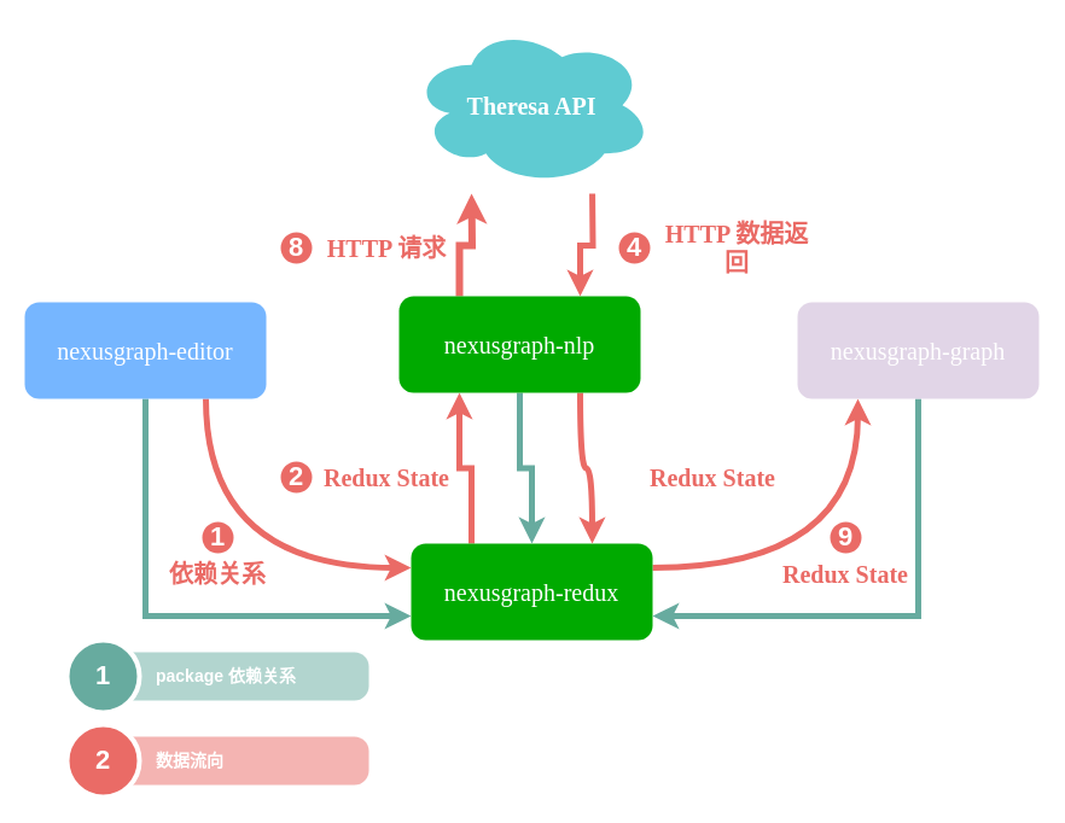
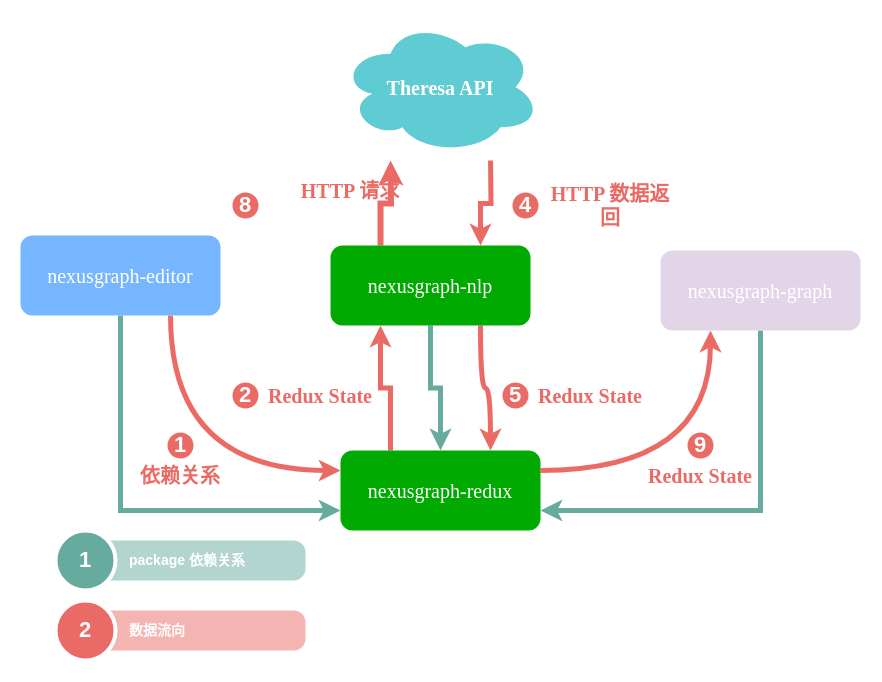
  <mxCell id="0" />
  <mxCell id="1" parent="0" />
  <mxCell id="2" style="edgeStyle=orthogonalEdgeStyle;rounded=0;orthogonalLoop=1;jettySize=auto;html=1;exitX=0.25;exitY=0;exitDx=0;exitDy=0;entryX=0.25;entryY=1;entryDx=0;entryDy=0;strokeWidth=5;strokeColor=#EA6B66;" parent="1" source="4" target="9" edge="1"><mxGeometry relative="1" as="geometry" /></mxCell>
  <mxCell id="3" style="edgeStyle=orthogonalEdgeStyle;rounded=0;orthogonalLoop=1;jettySize=auto;html=1;exitX=1;exitY=0.25;exitDx=0;exitDy=0;entryX=0.25;entryY=1;entryDx=0;entryDy=0;curved=1;strokeColor=#EA6B66;strokeWidth=5;" parent="1" source="4" target="14" edge="1"><mxGeometry relative="1" as="geometry" /></mxCell>
  <mxCell id="4" value="nexusgraph-redux" style="rounded=1;whiteSpace=wrap;html=1;fillColor=#00aa00;strokeColor=none;fontColor=#FFFFFF;fontFamily=Ubuntu;fontSize=20;" parent="1" vertex="1"><mxGeometry x="340" y="450" width="200" height="80" as="geometry" /></mxCell>
  <mxCell id="5" style="edgeStyle=orthogonalEdgeStyle;rounded=0;orthogonalLoop=1;jettySize=auto;html=1;exitX=0.5;exitY=1;exitDx=0;exitDy=0;strokeWidth=5;strokeColor=#67AB9F;" parent="1" source="9" target="4" edge="1"><mxGeometry relative="1" as="geometry" /></mxCell>
  <mxCell id="6" style="edgeStyle=orthogonalEdgeStyle;rounded=0;orthogonalLoop=1;jettySize=auto;html=1;exitX=0.75;exitY=1;exitDx=0;exitDy=0;entryX=0.75;entryY=0;entryDx=0;entryDy=0;curved=1;strokeWidth=5;strokeColor=#EA6B66;" parent="1" source="9" target="4" edge="1"><mxGeometry relative="1" as="geometry" /></mxCell>
  <mxCell id="7" style="edgeStyle=orthogonalEdgeStyle;rounded=0;orthogonalLoop=1;jettySize=auto;html=1;exitX=0.25;exitY=0;exitDx=0;exitDy=0;strokeColor=#EA6B66;strokeWidth=6;" parent="1" source="9" edge="1"><mxGeometry relative="1" as="geometry"><mxPoint x="390.037" y="160" as="targetPoint" /></mxGeometry></mxCell>
  <mxCell id="8" style="edgeStyle=orthogonalEdgeStyle;rounded=0;orthogonalLoop=1;jettySize=auto;html=1;exitX=0.75;exitY=0;exitDx=0;exitDy=0;startArrow=classic;startFill=1;endArrow=none;endFill=0;strokeWidth=5;strokeColor=#EA6B66;" parent="1" source="9" edge="1"><mxGeometry relative="1" as="geometry"><mxPoint x="490.037" y="160" as="targetPoint" /></mxGeometry></mxCell>
  <mxCell id="9" value="nexusgraph-nlp" style="rounded=1;whiteSpace=wrap;html=1;fillColor=#00AA00;strokeColor=none;fontColor=#FFFFFF;fontFamily=Ubuntu;fontSize=20;" parent="1" vertex="1"><mxGeometry x="330" y="245" width="200" height="80" as="geometry" /></mxCell>
  <mxCell id="10" style="edgeStyle=orthogonalEdgeStyle;rounded=0;orthogonalLoop=1;jettySize=auto;html=1;exitX=0.5;exitY=1;exitDx=0;exitDy=0;entryX=0;entryY=0.75;entryDx=0;entryDy=0;strokeWidth=5;strokeColor=#67AB9F;" parent="1" source="12" target="4" edge="1"><mxGeometry relative="1" as="geometry" /></mxCell>
  <mxCell id="11" style="edgeStyle=orthogonalEdgeStyle;rounded=0;orthogonalLoop=1;jettySize=auto;html=1;exitX=0.75;exitY=1;exitDx=0;exitDy=0;entryX=0;entryY=0.25;entryDx=0;entryDy=0;curved=1;strokeWidth=5;strokeColor=#EA6B66;" parent="1" source="12" target="4" edge="1"><mxGeometry relative="1" as="geometry" /></mxCell>
- <mxCell id="12" value="nexusgraph-editor" style="rounded=1;whiteSpace=wrap;html=1;fillColor=#76B6FF;strokeColor=none;fontColor=#FFFFFF;fontFamily=Ubuntu;fontSize=20;" parent="1" vertex="1"><mxGeometry y="250" width="200" height="80" as="geometry" x="20" /></mxCell>
+ <mxCell id="12" value="nexusgraph-editor" style="rounded=1;whiteSpace=wrap;html=1;fillColor=#76B6FF;strokeColor=none;fontColor=#FFFFFF;fontFamily=Ubuntu;fontSize=20;" parent="1" vertex="1"><mxGeometry x="20" y="235" width="200" height="80" as="geometry" /></mxCell>
  <mxCell id="13" style="edgeStyle=orthogonalEdgeStyle;rounded=0;orthogonalLoop=1;jettySize=auto;html=1;exitX=0.5;exitY=1;exitDx=0;exitDy=0;entryX=1;entryY=0.75;entryDx=0;entryDy=0;strokeWidth=5;strokeColor=#67AB9F;" parent="1" source="14" target="4" edge="1"><mxGeometry relative="1" as="geometry" /></mxCell>
  <mxCell id="14" value="nexusgraph-graph" style="rounded=1;whiteSpace=wrap;html=1;fillColor=#e1d5e7;strokeColor=none;fontColor=#FFFFFF;fontFamily=Ubuntu;fontSize=20;" parent="1" vertex="1"><mxGeometry x="660" y="250" width="200" height="80" as="geometry" /></mxCell>
  <mxCell id="15" value="package 依赖关系" style="shape=rect;rounded=1;whiteSpace=wrap;html=1;shadow=0;strokeColor=none;fillColor=#67AB9F;arcSize=30;fontSize=14;spacingLeft=42;fontStyle=1;fontColor=#FFFFFF;align=left;opacity=50;" parent="1" vertex="1"><mxGeometry x="85" y="540" width="220" height="40" as="geometry" /></mxCell>
  <mxCell id="16" value="1" style="shape=ellipse;perimeter=ellipsePerimeter;fontSize=22;fontStyle=1;shadow=0;strokeColor=#ffffff;fillColor=#67AB9F;strokeWidth=4;fontColor=#ffffff;align=center;whiteSpace=wrap;html=1;" parent="1" vertex="1"><mxGeometry x="55" y="530" width="60" height="60" as="geometry" /></mxCell>
  <mxCell id="17" value="数据流向" style="shape=rect;rounded=1;whiteSpace=wrap;html=1;shadow=0;strokeColor=none;fillColor=#EA6B66;arcSize=30;fontSize=14;spacingLeft=42;fontStyle=1;fontColor=#FFFFFF;align=left;opacity=50;" parent="1" vertex="1"><mxGeometry x="85" y="610" width="220" height="40" as="geometry" /></mxCell>
  <mxCell id="18" value="2" style="shape=ellipse;perimeter=ellipsePerimeter;fontSize=22;fontStyle=1;shadow=0;strokeColor=#ffffff;fillColor=#EA6B66;strokeWidth=4;fontColor=#ffffff;align=center;whiteSpace=wrap;html=1;" parent="1" vertex="1"><mxGeometry x="55" y="600" width="60" height="60" as="geometry" /></mxCell>
  <mxCell id="19" value="&lt;font size=&quot;1&quot; face=&quot;Ubuntu&quot; color=&quot;#ffffff&quot;&gt;&lt;b style=&quot;font-size: 20px;&quot;&gt;Theresa API&lt;/b&gt;&lt;/font&gt;" style="ellipse;shape=cloud;whiteSpace=wrap;html=1;fillColor=#5FCBD2;strokeColor=none;aspect=fixed;" parent="1" vertex="1"><mxGeometry x="340" y="20" width="200" height="133.33" as="geometry" /></mxCell>
  <mxCell id="20" value="2" style="shape=ellipse;perimeter=ellipsePerimeter;fontSize=22;fontStyle=1;shadow=0;strokeColor=#ffffff;fillColor=#EA6B66;strokeWidth=4;fontColor=#ffffff;align=center;whiteSpace=wrap;html=1;aspect=fixed;" parent="1" vertex="1"><mxGeometry x="230" y="380" width="30" height="30" as="geometry" /></mxCell>
  <mxCell id="21" value="1" style="shape=ellipse;perimeter=ellipsePerimeter;fontSize=22;fontStyle=1;shadow=0;strokeColor=#ffffff;fillColor=#EA6B66;strokeWidth=4;fontColor=#ffffff;align=center;whiteSpace=wrap;html=1;aspect=fixed;" parent="1" vertex="1"><mxGeometry x="165" y="430" width="30" height="30" as="geometry" /></mxCell>
  <mxCell id="22" value="8" style="shape=ellipse;perimeter=ellipsePerimeter;fontSize=22;fontStyle=1;shadow=0;strokeColor=#ffffff;fillColor=#EA6B66;strokeWidth=4;fontColor=#ffffff;align=center;whiteSpace=wrap;html=1;aspect=fixed;" parent="1" vertex="1"><mxGeometry x="230" y="190" width="30" height="30" as="geometry" /></mxCell>
  <mxCell id="23" value="4" style="shape=ellipse;perimeter=ellipsePerimeter;fontSize=22;fontStyle=1;shadow=0;strokeColor=#ffffff;fillColor=#EA6B66;strokeWidth=4;fontColor=#ffffff;align=center;whiteSpace=wrap;html=1;aspect=fixed;" parent="1" vertex="1"><mxGeometry x="510" y="190" width="30" height="30" as="geometry" /></mxCell>
+ <mxCell id="24" value="5" style="shape=ellipse;perimeter=ellipsePerimeter;fontSize=22;fontStyle=1;shadow=0;strokeColor=#ffffff;fillColor=#EA6B66;strokeWidth=4;fontColor=#ffffff;align=center;whiteSpace=wrap;html=1;aspect=fixed;" parent="1" vertex="1"><mxGeometry x="500" y="380" width="30" height="30" as="geometry" /></mxCell>
  <mxCell id="25" value="9" style="shape=ellipse;perimeter=ellipsePerimeter;fontSize=22;fontStyle=1;shadow=0;strokeColor=#ffffff;fillColor=#EA6B66;strokeWidth=4;fontColor=#ffffff;align=center;whiteSpace=wrap;html=1;aspect=fixed;" parent="1" vertex="1"><mxGeometry x="685" y="430" width="30" height="30" as="geometry" /></mxCell>
  <mxCell id="26" value="&lt;font size=&quot;1&quot; color=&quot;#ea6b66&quot; face=&quot;Ubuntu&quot;&gt;&lt;b style=&quot;font-size: 20px;&quot;&gt;依赖关系&lt;/b&gt;&lt;/font&gt;" style="text;html=1;strokeColor=none;fillColor=none;align=center;verticalAlign=middle;whiteSpace=wrap;rounded=0;" parent="1" vertex="1"><mxGeometry x="120" y="460" width="120" height="30" as="geometry" /></mxCell>
  <mxCell id="27" value="&lt;font face=&quot;Ubuntu&quot; color=&quot;#ea6b66&quot;&gt;&lt;span style=&quot;font-size: 20px;&quot;&gt;&lt;b&gt;Redux State&lt;/b&gt;&lt;/span&gt;&lt;/font&gt;" style="text;html=1;strokeColor=none;fillColor=none;align=center;verticalAlign=middle;whiteSpace=wrap;rounded=0;" parent="1" vertex="1"><mxGeometry x="260" y="380" width="120" height="30" as="geometry" /></mxCell>
- <mxCell id="28" value="&lt;font face=&quot;Ubuntu&quot; color=&quot;#ea6b66&quot;&gt;&lt;span style=&quot;font-size: 20px;&quot;&gt;&lt;b&gt;HTTP 请求&lt;/b&gt;&lt;/span&gt;&lt;/font&gt;" style="text;html=1;strokeColor=none;fillColor=none;align=center;verticalAlign=middle;whiteSpace=wrap;rounded=0;" parent="1" vertex="1"><mxGeometry x="260" y="190" width="120" height="30" as="geometry" /></mxCell>
+ <mxCell id="28" value="&lt;font face=&quot;Ubuntu&quot; color=&quot;#ea6b66&quot;&gt;&lt;span style=&quot;font-size: 20px;&quot;&gt;&lt;b&gt;HTTP 请求&lt;/b&gt;&lt;/span&gt;&lt;/font&gt;" style="text;html=1;strokeColor=none;fillColor=none;align=center;verticalAlign=middle;whiteSpace=wrap;rounded=0;" parent="1" vertex="1"><mxGeometry x="290" y="175" width="120" height="30" as="geometry" /></mxCell>
  <mxCell id="29" value="&lt;font face=&quot;Ubuntu&quot; color=&quot;#ea6b66&quot;&gt;&lt;span style=&quot;font-size: 20px;&quot;&gt;&lt;b&gt;HTTP 数据返回&lt;/b&gt;&lt;/span&gt;&lt;/font&gt;" style="text;html=1;strokeColor=none;fillColor=none;align=center;verticalAlign=middle;whiteSpace=wrap;rounded=0;" parent="1" vertex="1"><mxGeometry x="540" y="190" width="140" height="30" as="geometry" /></mxCell>
  <mxCell id="30" value="&lt;font face=&quot;Ubuntu&quot; color=&quot;#ea6b66&quot;&gt;&lt;span style=&quot;font-size: 20px;&quot;&gt;&lt;b&gt;Redux State&lt;/b&gt;&lt;/span&gt;&lt;/font&gt;" style="text;html=1;strokeColor=none;fillColor=none;align=center;verticalAlign=middle;whiteSpace=wrap;rounded=0;" parent="1" vertex="1"><mxGeometry x="530" y="380" width="120" height="30" as="geometry" /></mxCell>
  <mxCell id="31" value="&lt;font face=&quot;Ubuntu&quot; color=&quot;#ea6b66&quot;&gt;&lt;span style=&quot;font-size: 20px;&quot;&gt;&lt;b&gt;Redux State&lt;/b&gt;&lt;/span&gt;&lt;/font&gt;" style="text;html=1;strokeColor=none;fillColor=none;align=center;verticalAlign=middle;whiteSpace=wrap;rounded=0;" parent="1" vertex="1"><mxGeometry x="640" y="460" width="120" height="30" as="geometry" /></mxCell>
